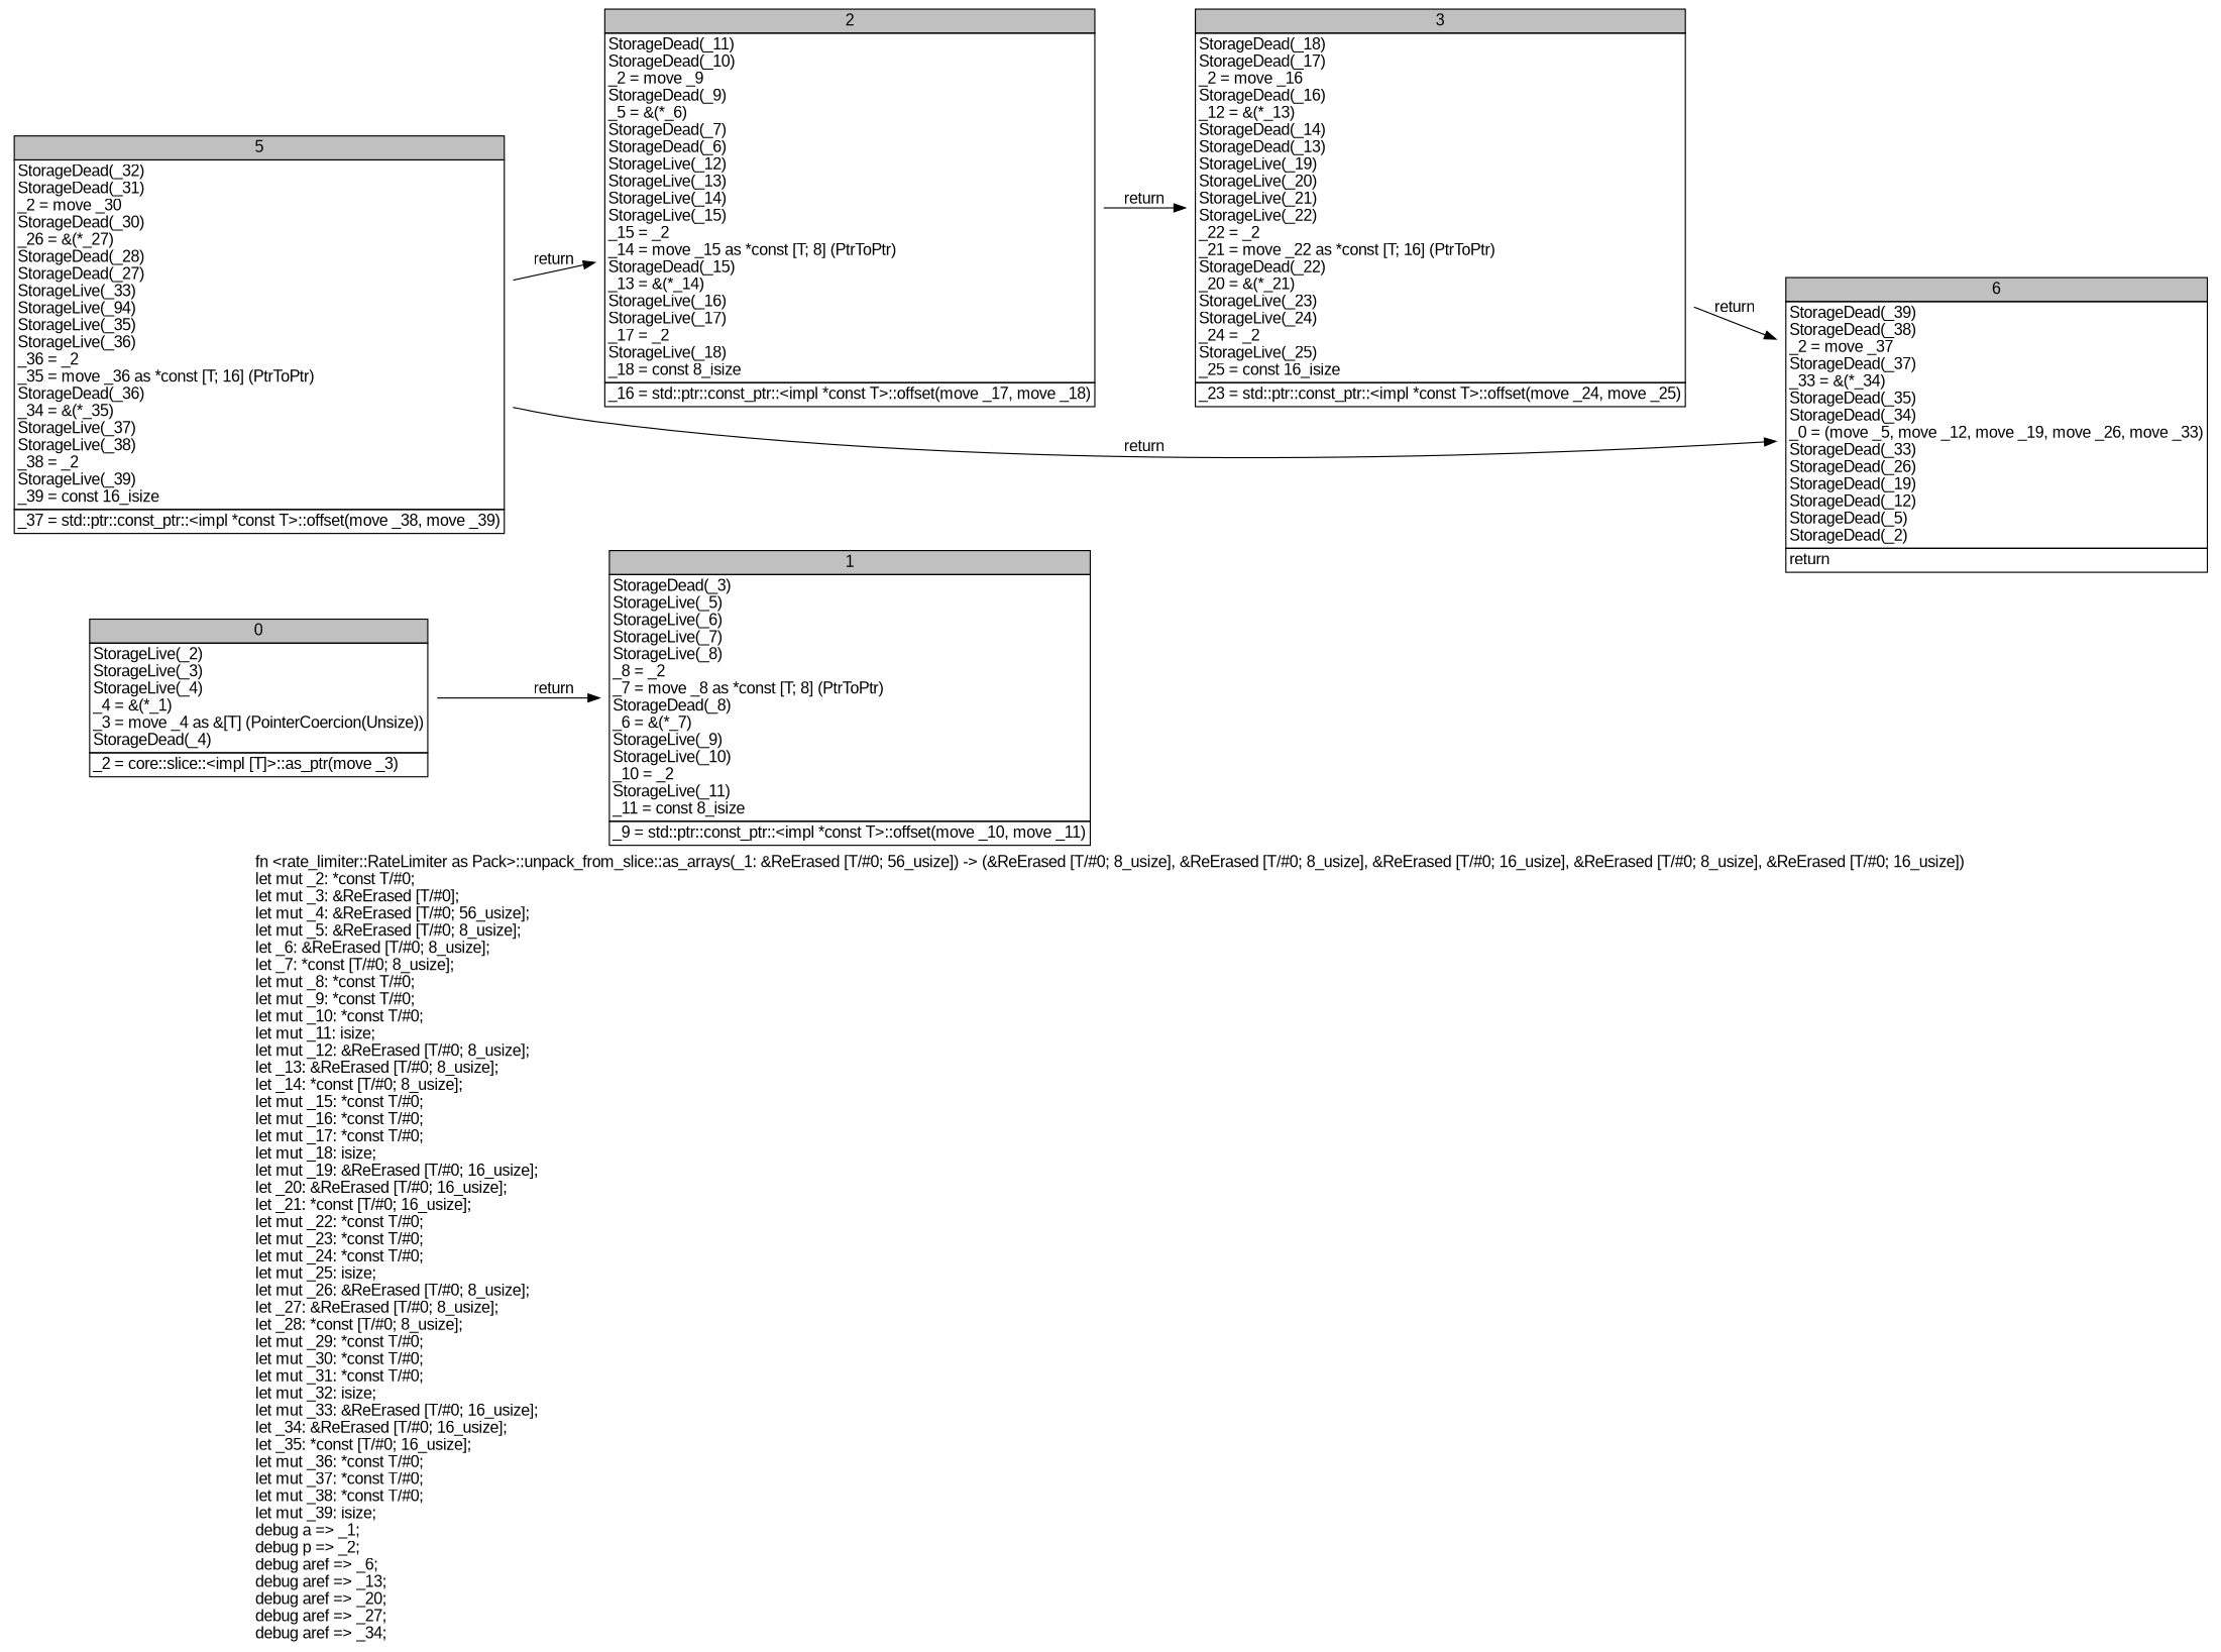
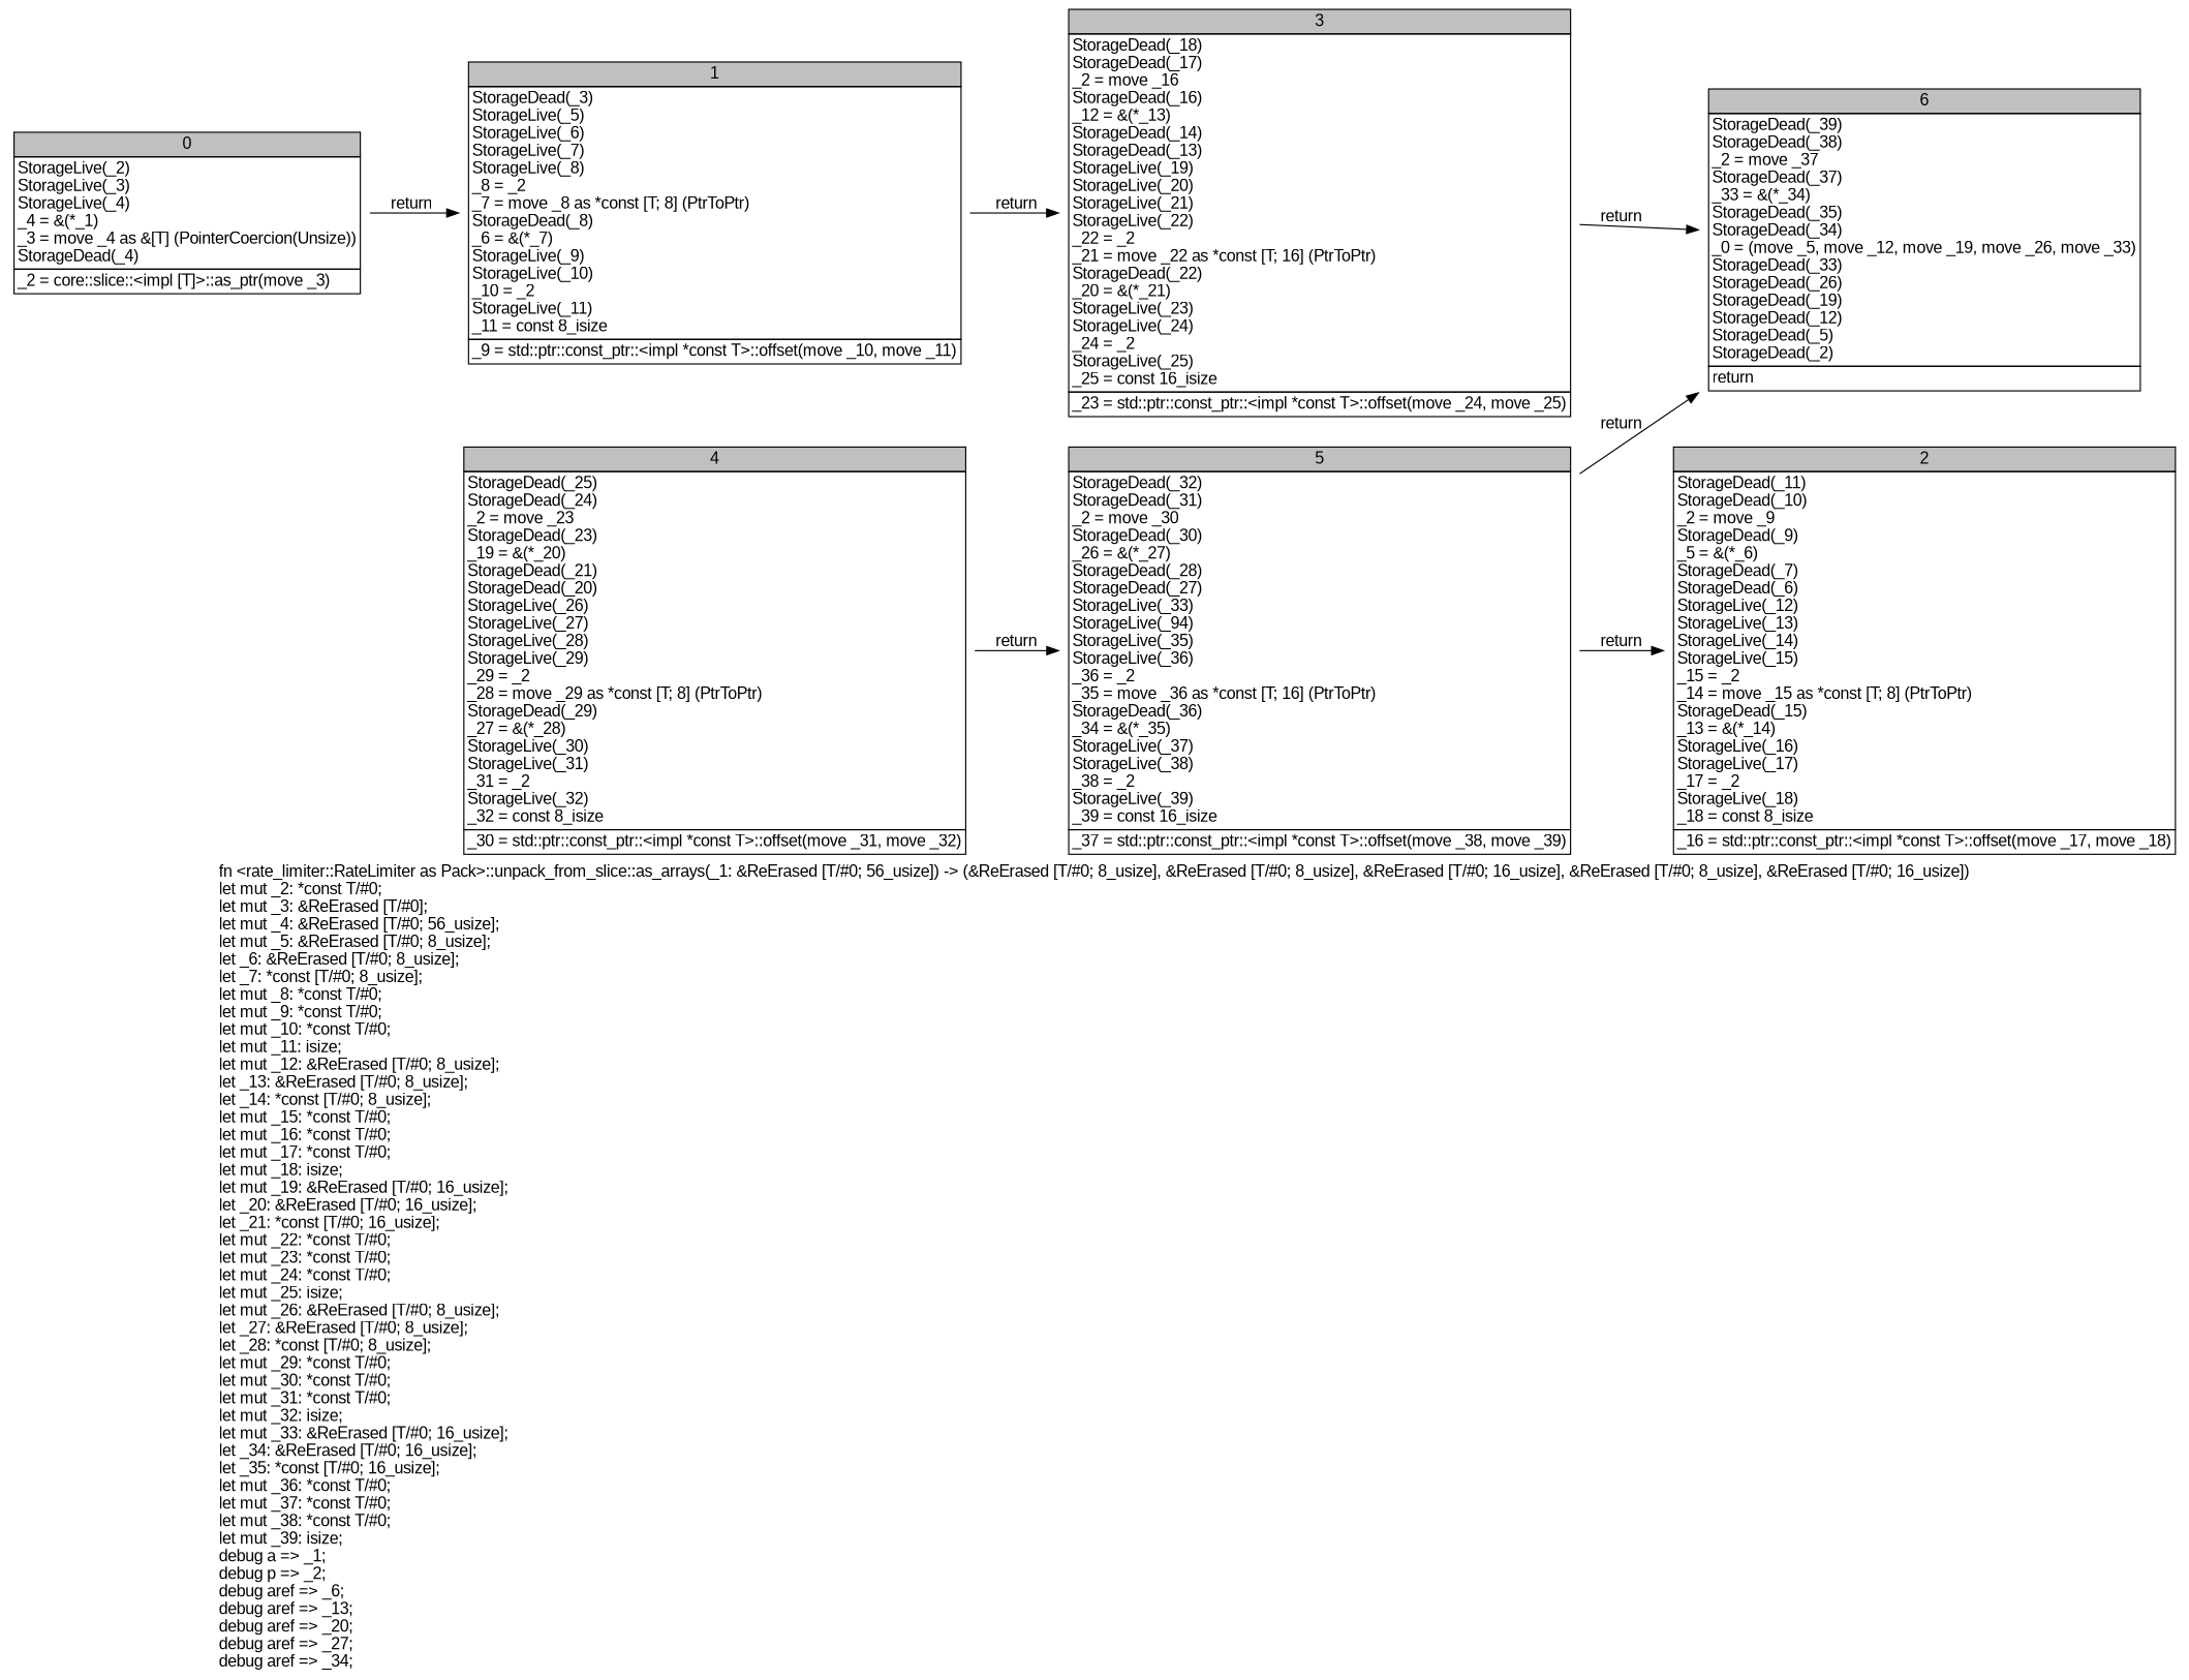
  digraph {
    fontname="Liberation Sans"
    label=<fn &lt;rate_limiter::RateLimiter as Pack&gt;::unpack_from_slice::as_arrays(_1: &amp;ReErased [T/#0; 56_usize]) -&gt; (&amp;ReErased [T/#0; 8_usize], &amp;ReErased [T/#0; 8_usize], &amp;ReErased [T/#0; 16_usize], &amp;ReErased [T/#0; 8_usize], &amp;ReErased [T/#0; 16_usize])<br align="left"/>let mut _2: *const T/#0;<br align="left"/>let mut _3: &amp;ReErased [T/#0];<br align="left"/>let mut _4: &amp;ReErased [T/#0; 56_usize];<br align="left"/>let mut _5: &amp;ReErased [T/#0; 8_usize];<br align="left"/>let _6: &amp;ReErased [T/#0; 8_usize];<br align="left"/>let _7: *const [T/#0; 8_usize];<br align="left"/>let mut _8: *const T/#0;<br align="left"/>let mut _9: *const T/#0;<br align="left"/>let mut _10: *const T/#0;<br align="left"/>let mut _11: isize;<br align="left"/>let mut _12: &amp;ReErased [T/#0; 8_usize];<br align="left"/>let _13: &amp;ReErased [T/#0; 8_usize];<br align="left"/>let _14: *const [T/#0; 8_usize];<br align="left"/>let mut _15: *const T/#0;<br align="left"/>let mut _16: *const T/#0;<br align="left"/>let mut _17: *const T/#0;<br align="left"/>let mut _18: isize;<br align="left"/>let mut _19: &amp;ReErased [T/#0; 16_usize];<br align="left"/>let _20: &amp;ReErased [T/#0; 16_usize];<br align="left"/>let _21: *const [T/#0; 16_usize];<br align="left"/>let mut _22: *const T/#0;<br align="left"/>let mut _23: *const T/#0;<br align="left"/>let mut _24: *const T/#0;<br align="left"/>let mut _25: isize;<br align="left"/>let mut _26: &amp;ReErased [T/#0; 8_usize];<br align="left"/>let _27: &amp;ReErased [T/#0; 8_usize];<br align="left"/>let _28: *const [T/#0; 8_usize];<br align="left"/>let mut _29: *const T/#0;<br align="left"/>let mut _30: *const T/#0;<br align="left"/>let mut _31: *const T/#0;<br align="left"/>let mut _32: isize;<br align="left"/>let mut _33: &amp;ReErased [T/#0; 16_usize];<br align="left"/>let _34: &amp;ReErased [T/#0; 16_usize];<br align="left"/>let _35: *const [T/#0; 16_usize];<br align="left"/>let mut _36: *const T/#0;<br align="left"/>let mut _37: *const T/#0;<br align="left"/>let mut _38: *const T/#0;<br align="left"/>let mut _39: isize;<br align="left"/>debug a =&gt; _1;<br align="left"/>debug p =&gt; _2;<br align="left"/>debug aref =&gt; _6;<br align="left"/>debug aref =&gt; _13;<br align="left"/>debug aref =&gt; _20;<br align="left"/>debug aref =&gt; _27;<br align="left"/>debug aref =&gt; _34;<br align="left"/>>
    rankdir=LR
    node [fontname="Liberation Sans" shape=none]
    edge [fontname="Liberation Sans"]
    n1 [label=<<table border="0" cellborder="1" cellspacing="0"><tr><td bgcolor="gray" align="center" colspan="1">0</td></tr><tr><td align="left" balign="left">StorageLive(_2)<br/>StorageLive(_3)<br/>StorageLive(_4)<br/>_4 = &amp;(*_1)<br/>_3 = move _4 as &amp;[T] (PointerCoercion(Unsize))<br/>StorageDead(_4)<br/></td></tr><tr><td align="left">_2 = core::slice::&lt;impl [T]&gt;::as_ptr(move _3)</td></tr></table>>]
    n2 [label=<<table border="0" cellborder="1" cellspacing="0"><tr><td bgcolor="gray" align="center" colspan="1">1</td></tr><tr><td align="left" balign="left">StorageDead(_3)<br/>StorageLive(_5)<br/>StorageLive(_6)<br/>StorageLive(_7)<br/>StorageLive(_8)<br/>_8 = _2<br/>_7 = move _8 as *const [T; 8] (PtrToPtr)<br/>StorageDead(_8)<br/>_6 = &amp;(*_7)<br/>StorageLive(_9)<br/>StorageLive(_10)<br/>_10 = _2<br/>StorageLive(_11)<br/>_11 = const 8_isize<br/></td></tr><tr><td align="left">_9 = std::ptr::const_ptr::&lt;impl *const T&gt;::offset(move _10, move _11)</td></tr></table>>]
    n3 [label=<<table border="0" cellborder="1" cellspacing="0"><tr><td bgcolor="gray" align="center" colspan="1">2</td></tr><tr><td align="left" balign="left">StorageDead(_11)<br/>StorageDead(_10)<br/>_2 = move _9<br/>StorageDead(_9)<br/>_5 = &amp;(*_6)<br/>StorageDead(_7)<br/>StorageDead(_6)<br/>StorageLive(_12)<br/>StorageLive(_13)<br/>StorageLive(_14)<br/>StorageLive(_15)<br/>_15 = _2<br/>_14 = move _15 as *const [T; 8] (PtrToPtr)<br/>StorageDead(_15)<br/>_13 = &amp;(*_14)<br/>StorageLive(_16)<br/>StorageLive(_17)<br/>_17 = _2<br/>StorageLive(_18)<br/>_18 = const 8_isize<br/></td></tr><tr><td align="left">_16 = std::ptr::const_ptr::&lt;impl *const T&gt;::offset(move _17, move _18)</td></tr></table>>]
    n4 [label=<<table border="0" cellborder="1" cellspacing="0"><tr><td bgcolor="gray" align="center" colspan="1">3</td></tr><tr><td align="left" balign="left">StorageDead(_18)<br/>StorageDead(_17)<br/>_2 = move _16<br/>StorageDead(_16)<br/>_12 = &amp;(*_13)<br/>StorageDead(_14)<br/>StorageDead(_13)<br/>StorageLive(_19)<br/>StorageLive(_20)<br/>StorageLive(_21)<br/>StorageLive(_22)<br/>_22 = _2<br/>_21 = move _22 as *const [T; 16] (PtrToPtr)<br/>StorageDead(_22)<br/>_20 = &amp;(*_21)<br/>StorageLive(_23)<br/>StorageLive(_24)<br/>_24 = _2<br/>StorageLive(_25)<br/>_25 = const 16_isize<br/></td></tr><tr><td align="left">_23 = std::ptr::const_ptr::&lt;impl *const T&gt;::offset(move _24, move _25)</td></tr></table>>]
    n5 [label=<<table border="0" cellborder="1" cellspacing="0"><tr><td bgcolor="gray" align="center" colspan="1">6</td></tr><tr><td align="left" balign="left">StorageDead(_39)<br/>StorageDead(_38)<br/>_2 = move _37<br/>StorageDead(_37)<br/>_33 = &amp;(*_34)<br/>StorageDead(_35)<br/>StorageDead(_34)<br/>_0 = (move _5, move _12, move _19, move _26, move _33)<br/>StorageDead(_33)<br/>StorageDead(_26)<br/>StorageDead(_19)<br/>StorageDead(_12)<br/>StorageDead(_5)<br/>StorageDead(_2)<br/></td></tr><tr><td align="left">return</td></tr></table>>]
+   n6 [label=<<table border="0" cellborder="1" cellspacing="0"><tr><td bgcolor="gray" align="center" colspan="1">4</td></tr><tr><td align="left" balign="left">StorageDead(_25)<br/>StorageDead(_24)<br/>_2 = move _23<br/>StorageDead(_23)<br/>_19 = &amp;(*_20)<br/>StorageDead(_21)<br/>StorageDead(_20)<br/>StorageLive(_26)<br/>StorageLive(_27)<br/>StorageLive(_28)<br/>StorageLive(_29)<br/>_29 = _2<br/>_28 = move _29 as *const [T; 8] (PtrToPtr)<br/>StorageDead(_29)<br/>_27 = &amp;(*_28)<br/>StorageLive(_30)<br/>StorageLive(_31)<br/>_31 = _2<br/>StorageLive(_32)<br/>_32 = const 8_isize<br/></td></tr><tr><td align="left">_30 = std::ptr::const_ptr::&lt;impl *const T&gt;::offset(move _31, move _32)</td></tr></table>>]
    n7 [label=<<table border="0" cellborder="1" cellspacing="0"><tr><td bgcolor="gray" align="center" colspan="1">5</td></tr><tr><td align="left" balign="left">StorageDead(_32)<br/>StorageDead(_31)<br/>_2 = move _30<br/>StorageDead(_30)<br/>_26 = &amp;(*_27)<br/>StorageDead(_28)<br/>StorageDead(_27)<br/>StorageLive(_33)<br/>StorageLive(_94)<br/>StorageLive(_35)<br/>StorageLive(_36)<br/>_36 = _2<br/>_35 = move _36 as *const [T; 16] (PtrToPtr)<br/>StorageDead(_36)<br/>_34 = &amp;(*_35)<br/>StorageLive(_37)<br/>StorageLive(_38)<br/>_38 = _2<br/>StorageLive(_39)<br/>_39 = const 16_isize<br/></td></tr><tr><td align="left">_37 = std::ptr::const_ptr::&lt;impl *const T&gt;::offset(move _38, move _39)</td></tr></table>>]
    n1 -> n2 [label=return]
-   n3 -> n4 [label=return]
+   n2 -> n4 [label=return]
    n4 -> n5 [label=return]
+   n6 -> n7 [label=return]
    n7 -> n3 [label=return]
    n7 -> n5 [label=return]
  }
